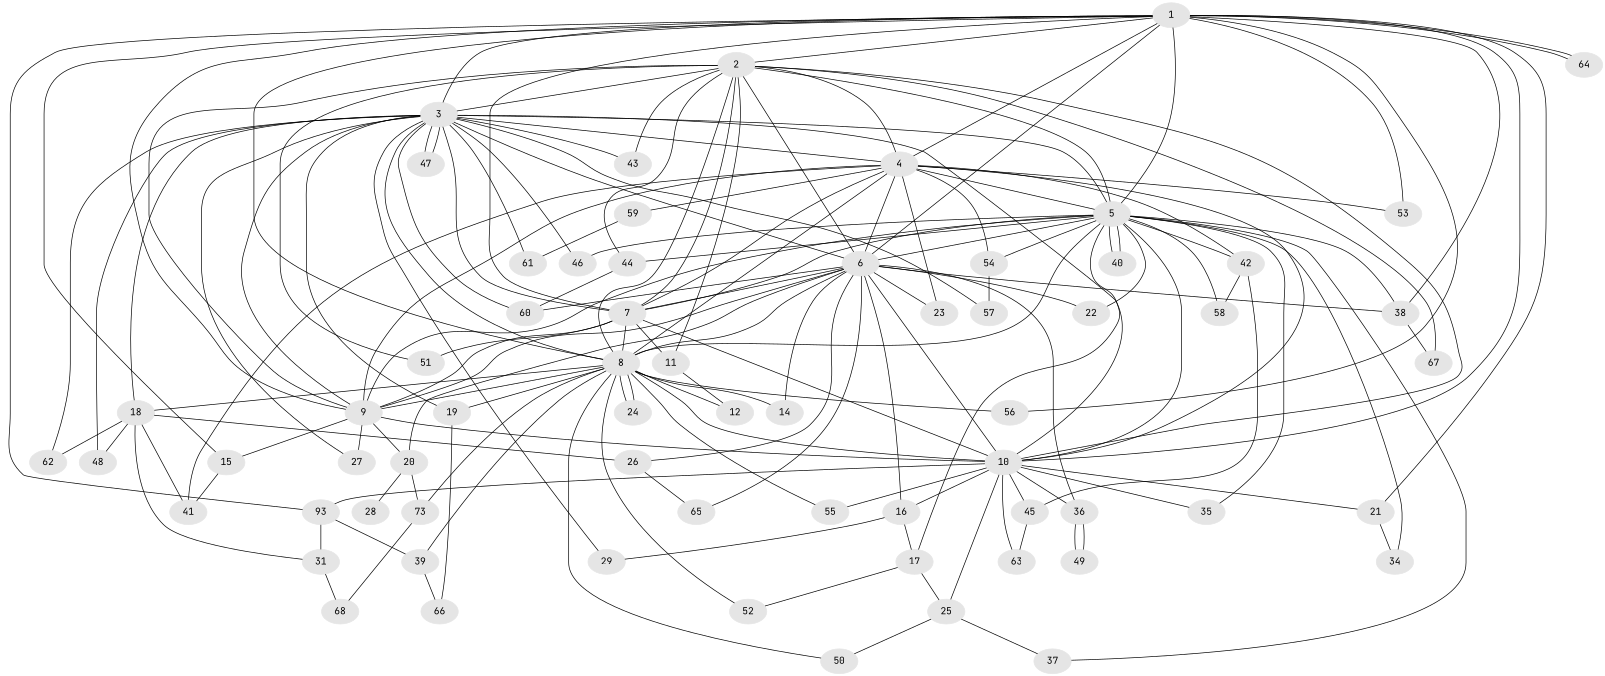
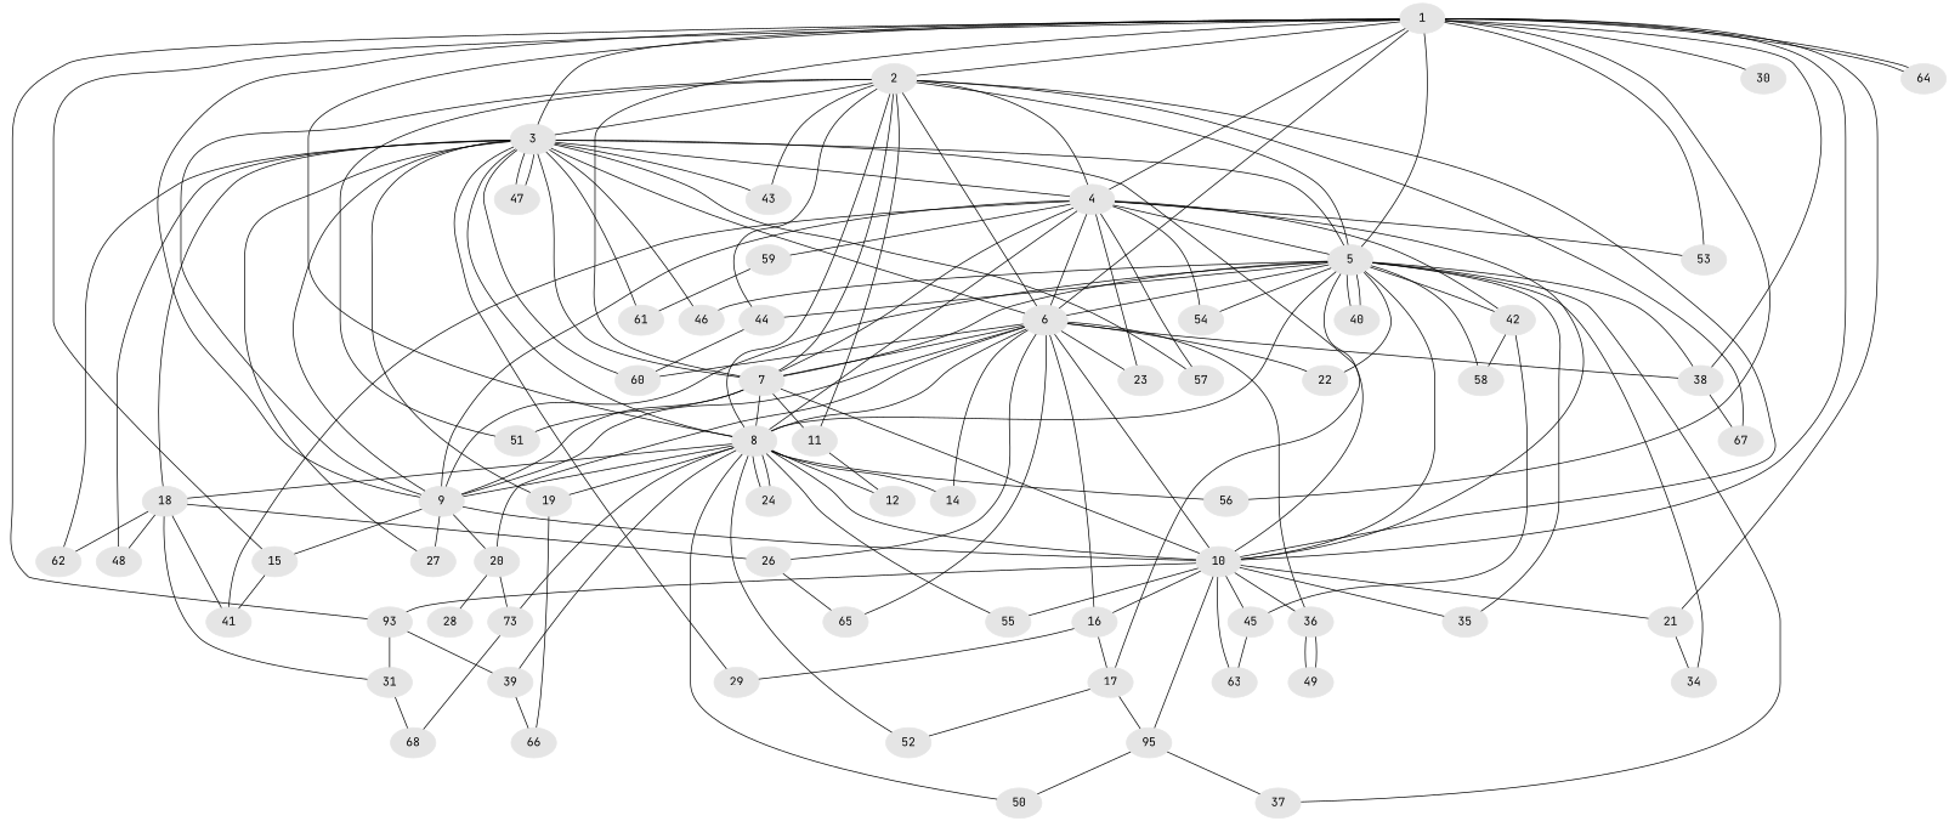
  graph {
    fontname="JetBrains Mono"
    node [color=gray90 fontname="JetBrains Mono" style=filled]
    edge [fontname="JetBrains Mono"]
    1
    2
    3
    4
    5
    6
    7
    8
    9
    10
    n11 [label=93]
    15
    21
+   30
    38
    53
    56
    64
    11
    43
    44
    51
    67
    18
    19
    27
    29
    46
    47
    48
    57
    60
    61
    62
    23
    41
    42
    54
    59
    17
    22
    34
    35
    37
    40
    58
    14
    16
    20
    26
    36
    65
    12
    24
    n55 [label=73]
    39
    50
    52
    55
-   25
+   25 [label=95]
    45
    63
    31
    66
    28
    49
    68
    1 -- 2
    1 -- 3
    1 -- 4
    1 -- 5
    1 -- 6
    1 -- 7
    1 -- 8
    1 -- 9
    1 -- 10
    1 -- n11
    1 -- 15
    1 -- 21
+   1 -- 30
    1 -- 38
    1 -- 53
    1 -- 56
    1 -- 64
    1 -- 64
    2 -- 3
    2 -- 4
    2 -- 5
    2 -- 6
    2 -- 7
    2 -- 8
    2 -- 9
    2 -- 10
    2 -- 11
    2 -- 43
    2 -- 44
    2 -- 51
    2 -- 67
    3 -- 4
    3 -- 5
    3 -- 6
    3 -- 7
    3 -- 8
    3 -- 9
    3 -- 10
    3 -- 43
    3 -- 18
    3 -- 19
    3 -- 27
    3 -- 29
    3 -- 46
    3 -- 47
    3 -- 47
    3 -- 48
    3 -- 57
    3 -- 60
    3 -- 61
    3 -- 62
    4 -- 5
    4 -- 6
    4 -- 7
    4 -- 8
    4 -- 9
    4 -- 10
    4 -- 53
-   54 -- 57
+   4 -- 57
    4 -- 23
    4 -- 41
    4 -- 42
    4 -- 54
    4 -- 59
    5 -- 6
    5 -- 7
    5 -- 8
    5 -- 9
    5 -- 10
    5 -- 38
    5 -- 44
    5 -- 46
    5 -- 42
    5 -- 54
    5 -- 17
    5 -- 22
    5 -- 34
    5 -- 35
    5 -- 37
    5 -- 40
    5 -- 40
    5 -- 58
    6 -- 7
    6 -- 8
    6 -- 9
    6 -- 10
    6 -- 38
    6 -- 60
    6 -- 23
    6 -- 22
    6 -- 14
    6 -- 16
    6 -- 20
    6 -- 26
    6 -- 36
    6 -- 65
    7 -- 8
    7 -- 9
    7 -- 10
    7 -- 11
    7 -- 51
    8 -- 9
    8 -- 10
    8 -- 56
    8 -- 18
    8 -- 19
    8 -- 14
    8 -- 12
    8 -- 24
    8 -- 24
    8 -- n55
    8 -- 39
    8 -- 50
    8 -- 52
    8 -- 55
    9 -- 10
    9 -- 15
    9 -- 27
    9 -- 20
    10 -- n11
    10 -- 21
    10 -- 35
    10 -- 16
    10 -- 36
    10 -- 55
    10 -- 25
    10 -- 45
    10 -- 63
    n11 -- 39
    n11 -- 31
    15 -- 41
    21 -- 34
    38 -- 67
    11 -- 12
    44 -- 60
    18 -- 48
    18 -- 62
    18 -- 41
    18 -- 26
    18 -- 31
    19 -- 66
    42 -- 58
    42 -- 45
    59 -- 61
    17 -- 52
    17 -- 25
    16 -- 29
    16 -- 17
    20 -- n55
    20 -- 28
    26 -- 65
    36 -- 49
    36 -- 49
    n55 -- 68
    39 -- 66
    25 -- 37
    25 -- 50
    45 -- 63
    31 -- 68
  }
